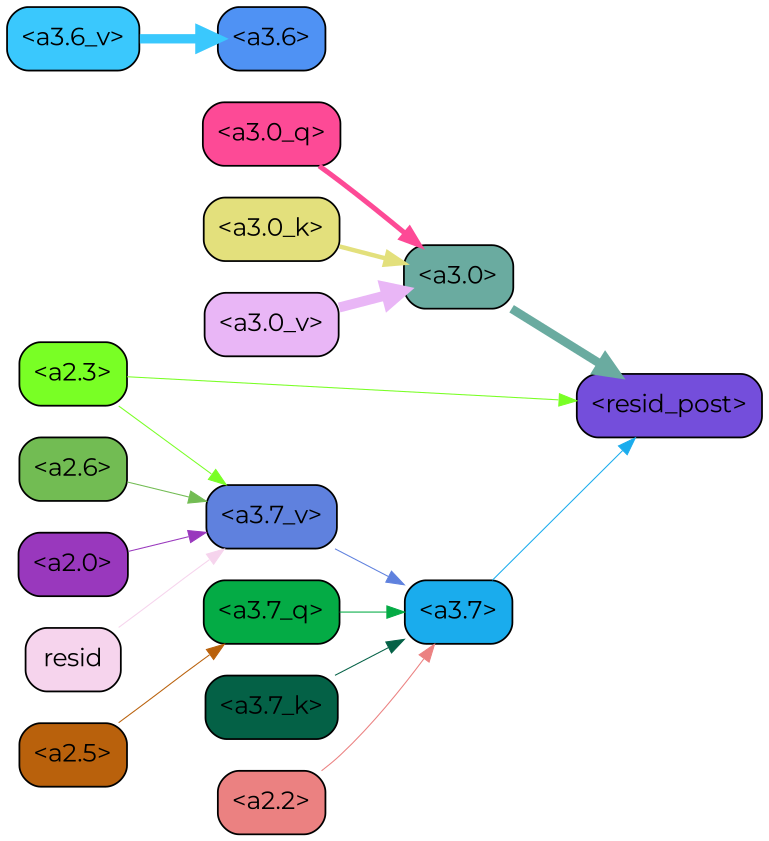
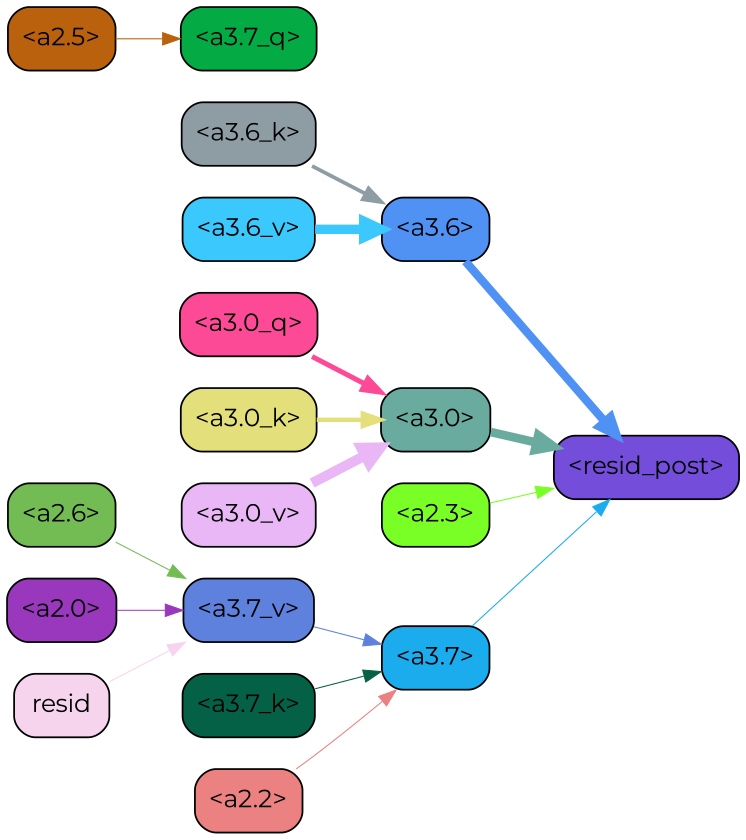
  strict digraph {
    fontname=Montserrat
    rankdir=LR
    splines=true
    node [color=black fontname=Montserrat shape=box style="filled, rounded"]
    edge [color="#79ff25" fontname=Montserrat penwidth=0.6]
    "<a3.7>" [fillcolor="#1aaced"]
    "<resid_post>" [fillcolor="#744edb"]
    "<a3.6>" [fillcolor="#4f92f4"]
    "<a3.0>" [fillcolor="#6aaba0"]
    "<a2.3>" [fillcolor="#79ff25"]
    "<a3.7_v>" [fillcolor="#5f81de"]
    "<a3.7_q>" [fillcolor="#04ab45"]
    "<a3.0_q>" [fillcolor="#fd4a96"]
    "<a3.7_k>" [fillcolor="#046146"]
+   "<a3.6_k>" [fillcolor="#8e9ca4"]
    "<a3.0_k>" [fillcolor="#e3e07c"]
    "<a3.6_v>" [fillcolor="#3ac8fd"]
    "<a3.0_v>" [fillcolor="#e9b6f6"]
    "<a2.6>" [fillcolor="#72bc53"]
    "<a2.5>" [fillcolor="#b9610c"]
    "<a2.2>" [fillcolor="#eb8181"]
    "<a2.0>" [fillcolor="#9938bd"]
    n18 [fillcolor="#f6d4ed" label=resid]
    "<a3.7>" -> "<resid_post>" [color="#1aaced"]
+   "<a3.6>" -> "<resid_post>" [color="#4f92f4" penwidth=4.751592040061951]
    "<a3.0>" -> "<resid_post>" [color="#6aaba0" penwidth=4.904066681861877]
    "<a2.3>" -> "<resid_post>"
-   "<a2.3>" -> "<a3.7_v>"
    "<a3.7_v>" -> "<a3.7>" [color="#5f81de"]
-   "<a3.7_q>" -> "<a3.7>" [color="#04ab45"]
    "<a3.0_q>" -> "<a3.0>" [color="#fd4a96" penwidth=2.870753765106201]
    "<a3.7_k>" -> "<a3.7>" [color="#046146"]
+   "<a3.6_k>" -> "<a3.6>" [color="#8e9ca4" penwidth=2.13908451795578]
    "<a3.0_k>" -> "<a3.0>" [color="#e3e07c" penwidth=2.520303964614868]
    "<a3.6_v>" -> "<a3.6>" [color="#3ac8fd" penwidth=5.297133803367615]
    "<a3.0_v>" -> "<a3.0>" [color="#e9b6f6" penwidth=5.680712580680847]
    "<a2.6>" -> "<a3.7_v>" [color="#72bc53"]
    "<a2.5>" -> "<a3.7_q>" [color="#b9610c"]
    "<a2.2>" -> "<a3.7>" [color="#eb8181"]
    "<a2.0>" -> "<a3.7_v>" [color="#9938bd"]
    n18 -> "<a3.7_v>" [color="#f6d4ed"]
  }
